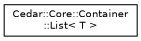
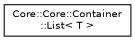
  digraph {
    rankdir=LR
-   n1 [color=black fillcolor=white fontname=Helvetica fontsize=10 height=0.2 label="Cedar::Core::Container\l::List\< T \>" shape=record style=filled width=0.4]
+   n1 [color=black fillcolor=white fontname=Helvetica fontsize=10 height=0.2 label="Core::Core::Container\l::List\< T \>" shape=record style=filled width=0.4]
  }
